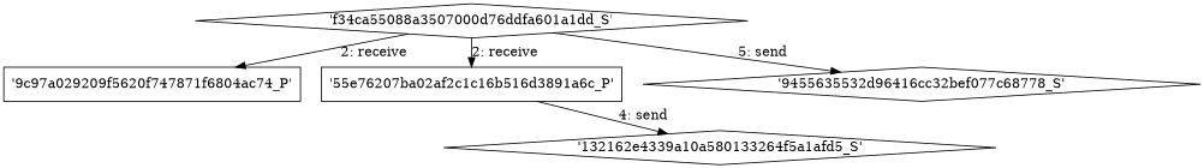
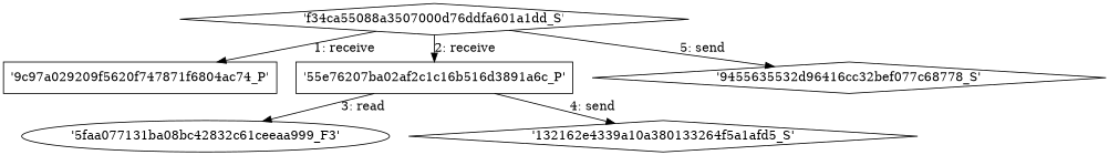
  digraph {
    engine=neato
    fixedsize=false
    fontsize=10
    nodesep=0.3
    rankdir=TB
    ranksep=0
    splines=true
    node [node_type=Socket shape=diamond]
    n1 [label="'9c97a029209f5620f747871f6804ac74_P'" node_type=Process shape=box]
    "'f34ca55088a3507000d76ddfa601a1dd_S'"
    "'55e76207ba02af2c1c16b516d3891a6c_P'" [node_type=Process shape=box]
    "'9455635532d96416cc32bef077c68778_S'"
-   "'132162e4339a10a580133264f5a1afd5_S'"
-   "'f34ca55088a3507000d76ddfa601a1dd_S'" -> n1 [label="2: receive"]
+   "'5faa077131ba08bc42832c61ceeaa999_F3'" [node_type=file shape=ellipse]
+   "'132162e4339a10a580133264f5a1afd5_S'" [label="'132162e4339a10a380133264f5a1afd5_S'"]
+   "'f34ca55088a3507000d76ddfa601a1dd_S'" -> n1 [label="1: receive"]
    "'f34ca55088a3507000d76ddfa601a1dd_S'" -> "'55e76207ba02af2c1c16b516d3891a6c_P'" [label="2: receive"]
    "'f34ca55088a3507000d76ddfa601a1dd_S'" -> "'9455635532d96416cc32bef077c68778_S'" [label="5: send"]
+   "'55e76207ba02af2c1c16b516d3891a6c_P'" -> "'5faa077131ba08bc42832c61ceeaa999_F3'" [label="3: read"]
    "'55e76207ba02af2c1c16b516d3891a6c_P'" -> "'132162e4339a10a580133264f5a1afd5_S'" [label="4: send"]
  }
